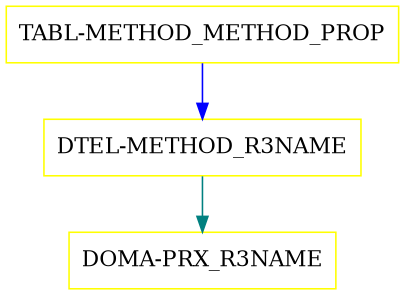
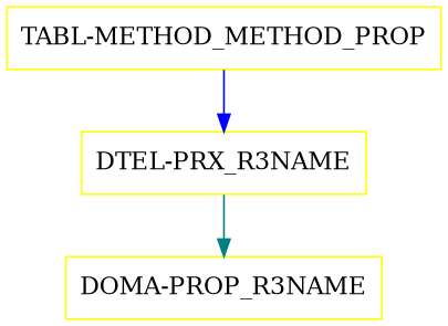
  digraph {
    node [color=yellow shape=box]
    n1 [label="TABL-METHOD_METHOD_PROP"]
-   "DTEL-PRX_R3NAME" [label="DTEL-METHOD_R3NAME"]
-   "DOMA-PRX_R3NAME"
+   "DTEL-PRX_R3NAME"
+   "DOMA-PRX_R3NAME" [label="DOMA-PROP_R3NAME"]
    n1 -> "DTEL-PRX_R3NAME" [color=blue]
    "DTEL-PRX_R3NAME" -> "DOMA-PRX_R3NAME" [color=teal]
  }
